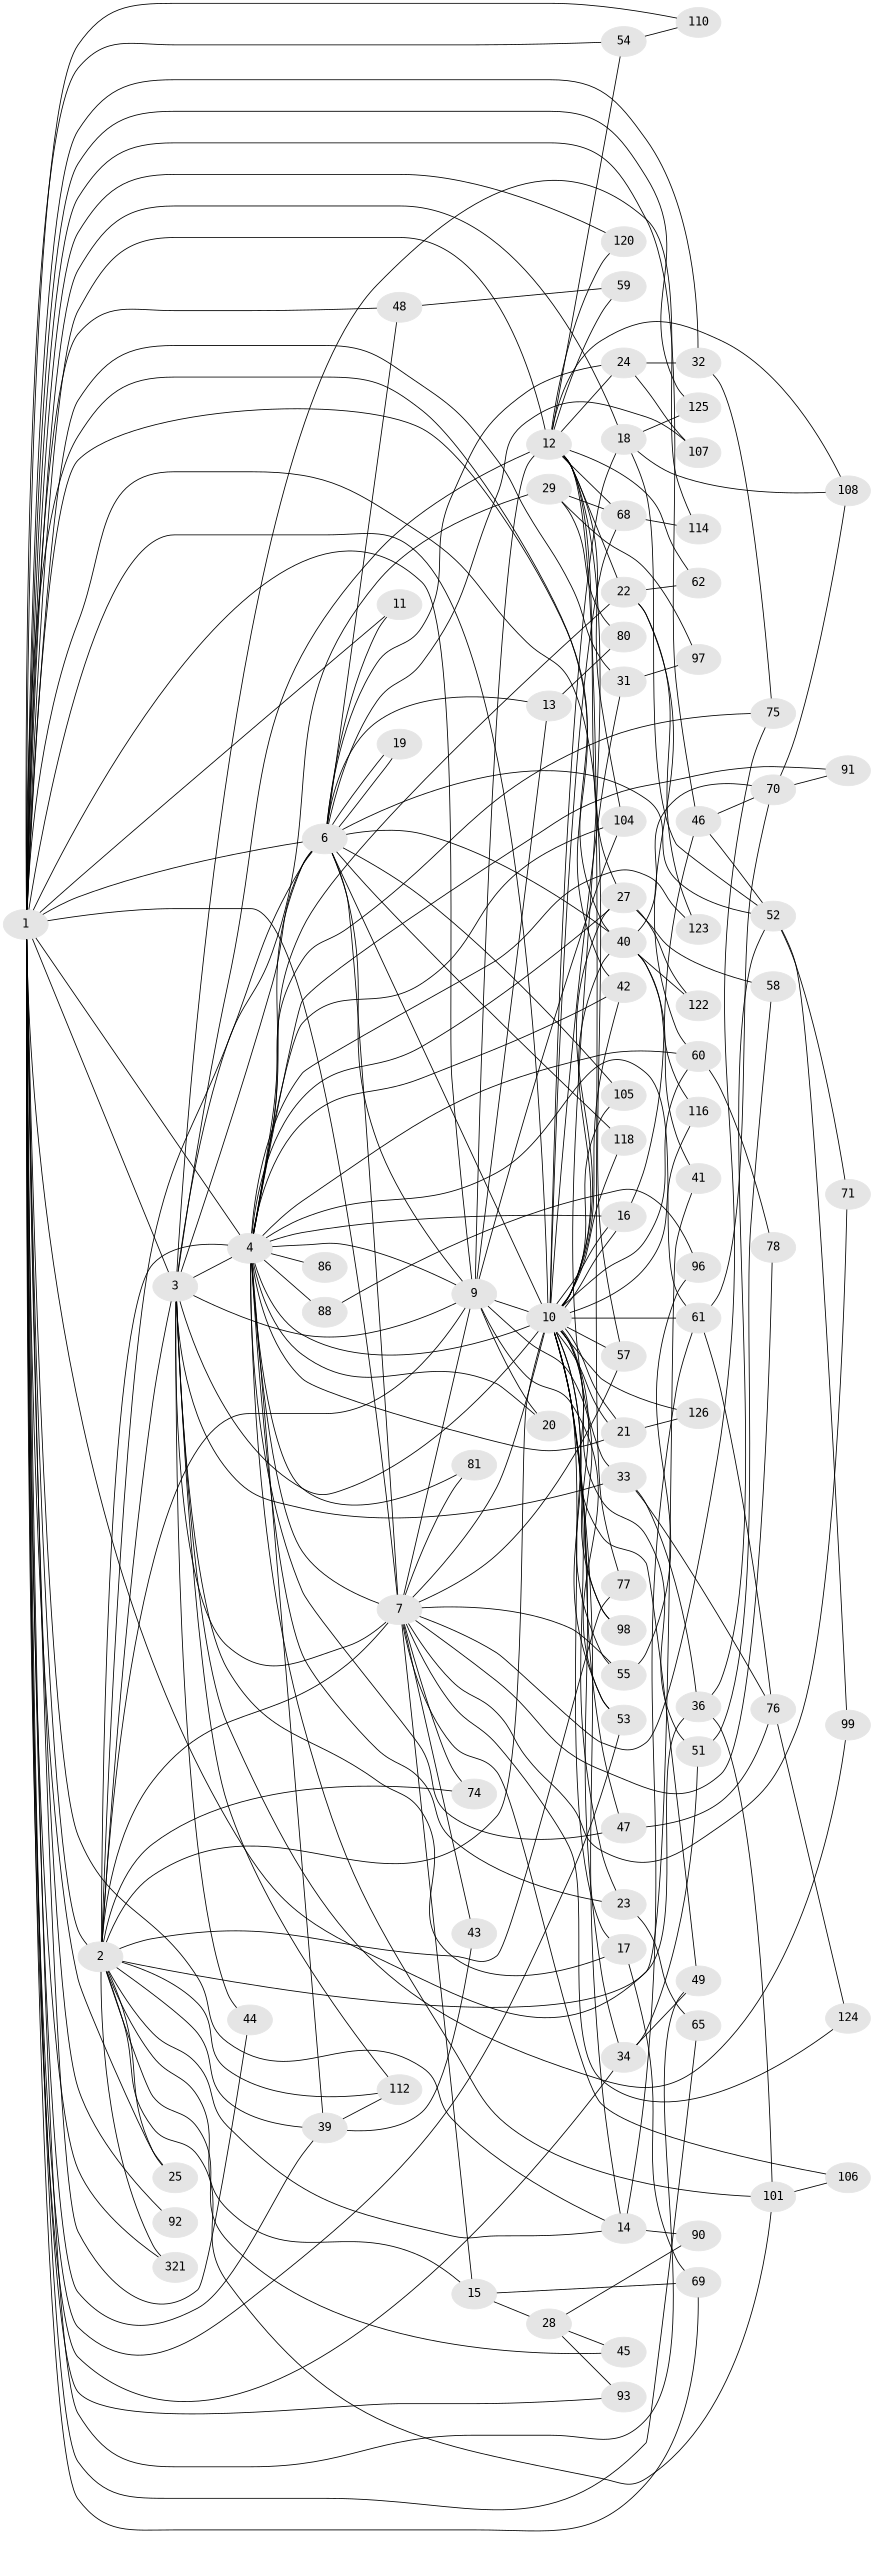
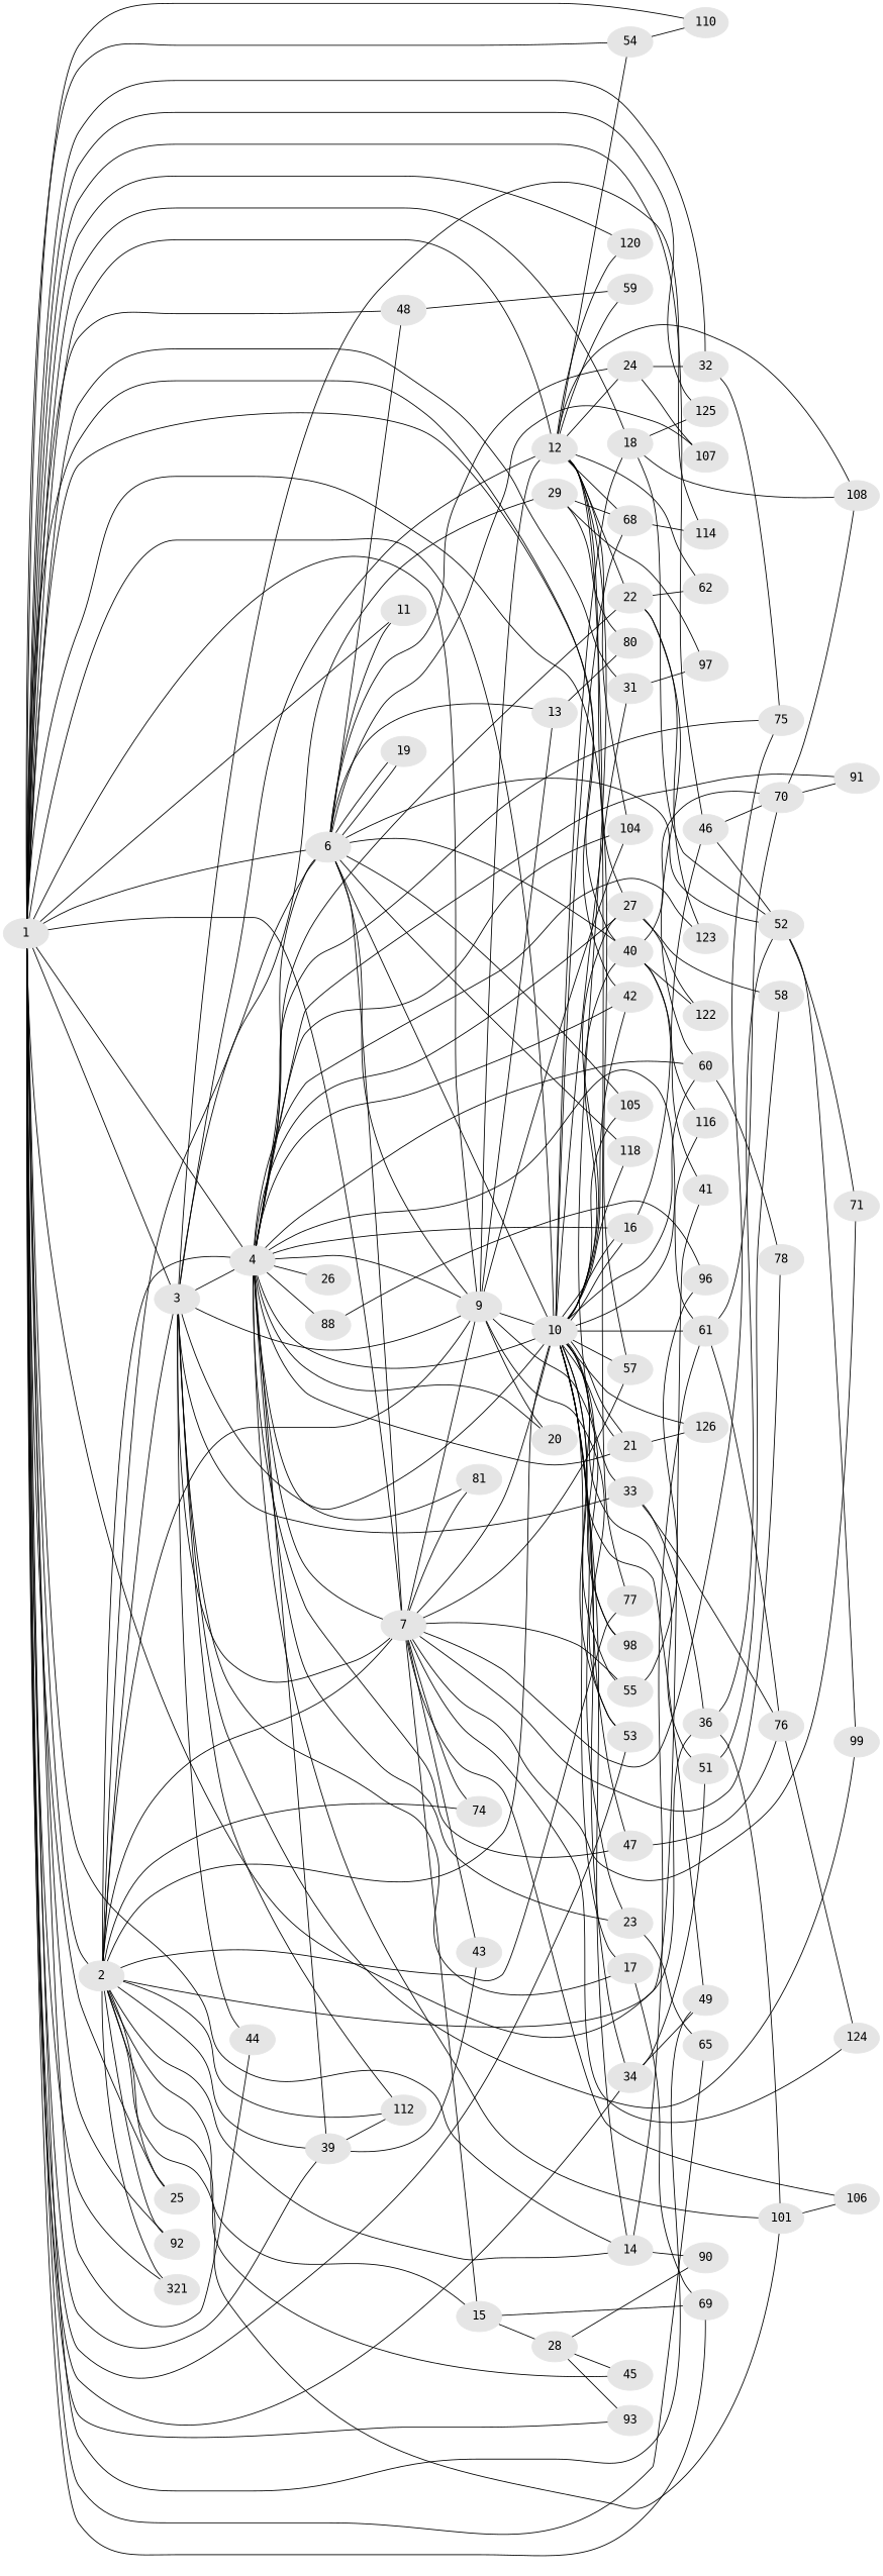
  graph {
    fontname="DejaVu Sans Mono"
    rankdir=LR
    node [color=gray90 fontname="DejaVu Sans Mono" style=filled]
    edge [fontname="DejaVu Sans Mono"]
    1 [super="+5"]
    2 [super="+56"]
    3 [super="+79"]
    4 [super="+8"]
    6 [super="+35"]
    7 [super="+30"]
    9 [super="+73"]
    10 [super="+38"]
    11
    12 [super="+85"]
    14 [super="+64"]
    18 [super="+82"]
    25
    31
    32 [super="+86"]
    34 [super="+50"]
    36
    39 [super="+89"]
    40 [super="+63"]
    42 [super="+102"]
    44
    46
    48
    49
    53
    54
    57 [super="+72"]
    65
    69
    92
    93 [super="+109"]
    110
    120
    n34 [label=321]
    125
    15 [super="+37"]
    41
    45
    74
    77
    101 [super="+117"]
    112 [super="+115"]
    17 [super="+84"]
    29 [super="+66"]
    33
    99
    114
    16 [super="+113"]
    20
    21 [super="+67"]
    22
    23
-   26 [label=86]
+   26
    27 [super="+87"]
    47
    60 [super="+81"]
    61 [super="+95"]
    75
    n59 [label=81]
    88
    91
    104
    123
    13
    19
    24
    52 [super="+103"]
    105
    107
    118
    43
    55 [super="+94"]
    71
    78
    106
    124
    98
    51
    68 [super="+111"]
    116
    126
    59
    62
    108 [super="+119"]
    90
    28
    97
    122
    70
    80
    76 [super="+100"]
    58
    96
    1 -- 2 [weight=2]
    1 -- 3 [weight=3]
    1 -- 4 [weight=4]
    1 -- 6 [weight=3]
    1 -- 7 [weight=2]
    1 -- 9 [weight=2]
    1 -- 10 [weight=2]
    1 -- 11
    1 -- 12
    1 -- 14
    1 -- 18
    1 -- 25
    1 -- 31
    1 -- 32
    1 -- 34
    1 -- 36
    1 -- 39
    1 -- 40
    1 -- 42
    1 -- 44
    1 -- 46
    1 -- 48
    1 -- 49
    1 -- 53
    1 -- 54
    1 -- 57
    1 -- 65
    1 -- 69
    1 -- 92
    1 -- 93 [weight=2]
    1 -- 110
    1 -- 120
    1 -- n34
    1 -- 125
    2 -- 3
    2 -- 4 [weight=2]
    2 -- 6
    2 -- 7
    2 -- 9
    2 -- 10
    2 -- 14
    2 -- 25
    2 -- 39
+   2 -- 92
    2 -- n34
    2 -- 15 [weight=2]
    2 -- 41
    2 -- 45
    2 -- 74
    2 -- 77
    2 -- 101
    2 -- 112
    3 -- 4 [weight=2]
-   3 -- 6
    3 -- 7
    3 -- 9
    3 -- 10
    3 -- 12
    3 -- 44
    3 -- 112
    3 -- 17
    3 -- 29 [weight=2]
    3 -- 33
    3 -- 99
    3 -- 114
    4 -- 6 [weight=2]
    4 -- 7 [weight=3]
    4 -- 9 [weight=2]
    4 -- 10 [weight=2]
    4 -- 39
    4 -- 42
    4 -- 101
    4 -- 16
    4 -- 20
    4 -- 21
    4 -- 22
    4 -- 23
    4 -- 26
    4 -- 27
    4 -- 47
    4 -- 60
    4 -- 61
    4 -- 75
    4 -- n59
    4 -- 88 [weight=2]
    4 -- 91
    4 -- 104
    4 -- 123
    6 -- 7
    6 -- 9
    6 -- 10
    6 -- 11
    6 -- 40
    6 -- 48
    6 -- 13
    6 -- 19
    6 -- 19
    6 -- 24
    6 -- 52
    6 -- 105
    6 -- 107
    6 -- 118
    7 -- 9
    7 -- 10
    7 -- 57
    7 -- 15
    7 -- 74
    7 -- 75
    7 -- n59
    7 -- 43
    7 -- 55 [weight=2]
    7 -- 71
    7 -- 78
    7 -- 106
    7 -- 124
    9 -- 10 [weight=2]
    9 -- 12
    9 -- 53
    9 -- 20
    9 -- 104
    9 -- 13
    9 -- 98
    10 -- 14
    10 -- 18
    10 -- 31
    10 -- 34
    10 -- 40
    10 -- 42
    10 -- 49
    10 -- 53
    10 -- 57
    10 -- 17
    10 -- 16
    10 -- 16
    10 -- 21
    10 -- 21
    10 -- 23
    10 -- 27
    10 -- 47
    10 -- 60
    10 -- 61
    10 -- 105
    10 -- 118
    10 -- 55
    10 -- 98
    10 -- 51
    10 -- 68
    10 -- 116
    10 -- 126
    12 -- 54
    12 -- 120
    12 -- 77
    12 -- 33
    12 -- 22
    12 -- 27
    12 -- 104
    12 -- 24
    12 -- 68
    12 -- 59
    12 -- 62
    12 -- 108
    14 -- 61
    14 -- 90
    18 -- 125
    18 -- 52
    18 -- 108
    31 -- 97
    32 -- 75
    34 -- 49
    34 -- 51
    36 -- 101
    36 -- 52
    39 -- 112
    39 -- 43
    40 -- 41
    40 -- 116
    40 -- 122
    40 -- 70
    46 -- 52
    46 -- 70
    48 -- 59
    54 -- 110
    15 -- 69
    15 -- 28
    101 -- 106
    17 -- 69
    29 -- 68
    29 -- 97
    29 -- 80
    33 -- 36
    33 -- 76
    16 -- 46
    21 -- 126
    22 -- 60
    22 -- 123
    22 -- 62
    23 -- 65
    27 -- 122
    27 -- 58
    47 -- 76
    60 -- 78
    61 -- 70
    61 -- 76
    88 -- 96
    13 -- 80
    24 -- 32
    24 -- 107
    52 -- 99
    52 -- 71
    55 -- 96
    51 -- 58
    68 -- 114
    28 -- 93
    28 -- 45
    28 -- 90
    70 -- 91
    70 -- 108
    76 -- 124
  }
